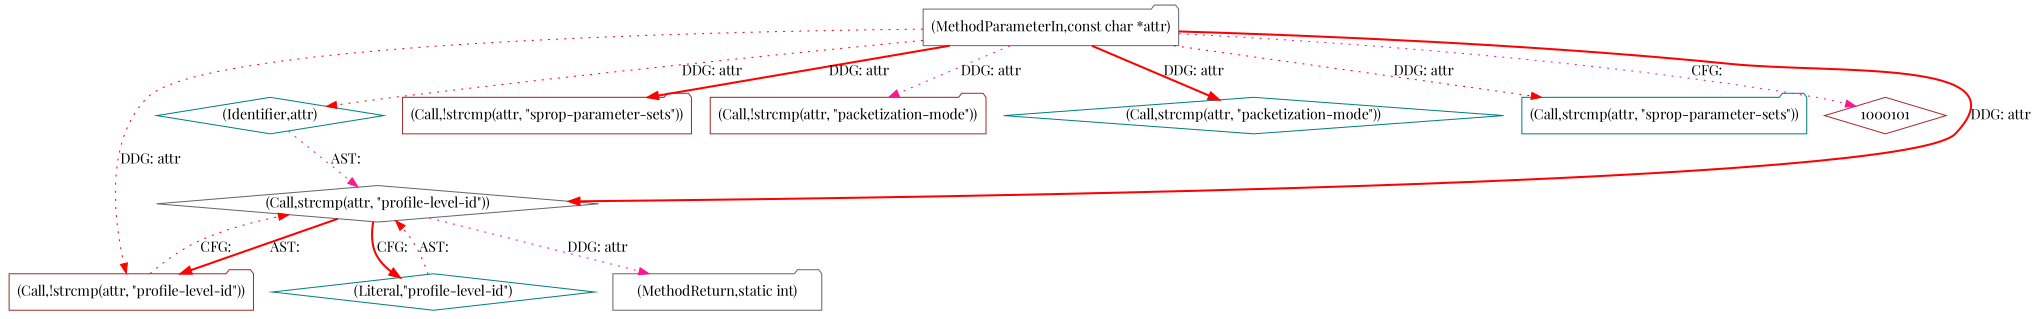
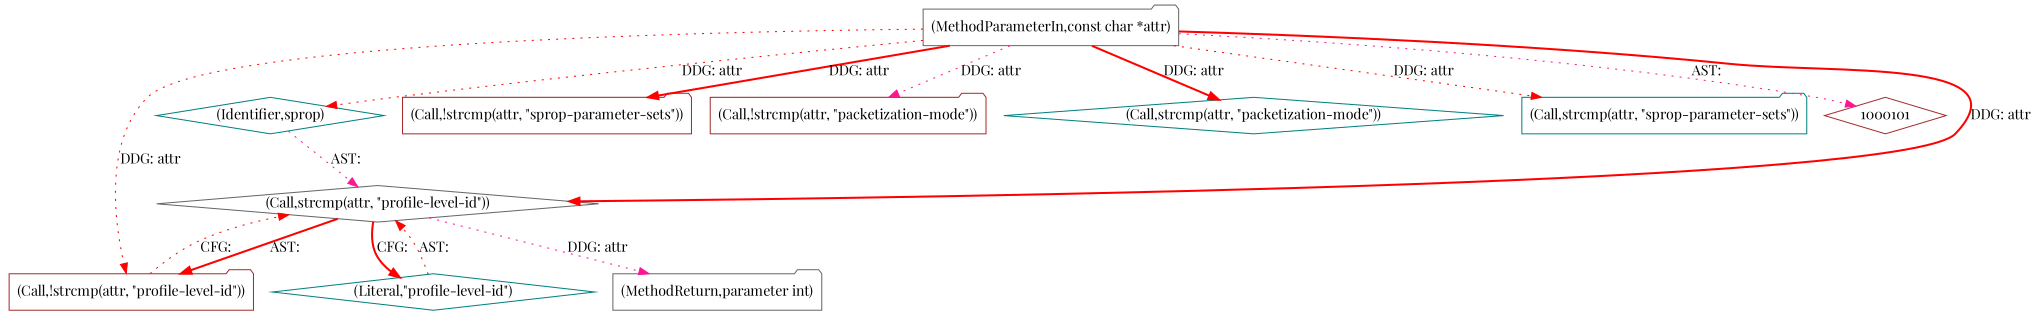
  digraph {
    fontname="Playfair Display"
    node [color=brown fontname="Playfair Display" shape=folder]
    edge [color=red fontname="Playfair Display" style=dotted]
    n1 [color=gray40 label="(Call,strcmp(attr, \"profile-level-id\"))" shape=diamond]
-   n2 [color=gray40 label="(MethodReturn,static int)"]
+   n2 [color=gray40 label="(MethodReturn,parameter int)"]
    n3 [label="(Call,!strcmp(attr, \"profile-level-id\"))"]
    n4 [color=teal label="(Literal,\"profile-level-id\")" shape=diamond]
    n5 [color=gray40 label="(MethodParameterIn,const char *attr)"]
    n6 [label="(Call,!strcmp(attr, \"sprop-parameter-sets\"))"]
    n7 [label="(Call,!strcmp(attr, \"packetization-mode\"))"]
    n8 [color=teal label="(Call,strcmp(attr, \"packetization-mode\"))" shape=diamond]
    n9 [color=teal label="(Call,strcmp(attr, \"sprop-parameter-sets\"))"]
    1000101 [shape=diamond]
-   n11 [color=teal label="(Identifier,attr)" shape=diamond]
+   n11 [color=teal label="(Identifier,sprop)" shape=diamond]
    n1 -> n2 [color=deeppink label="DDG: attr"]
    n1 -> n3 [label="AST: " style=bold]
    n1 -> n4 [label="CFG: " style=bold]
    n3 -> n1 [label="CFG: "]
    n4 -> n1 [label="AST: "]
    n5 -> n1 [label="DDG: attr" style=bold]
    n5 -> n3 [label="DDG: attr"]
    n5 -> n6 [label="DDG: attr" style=bold]
    n5 -> n7 [color=deeppink label="DDG: attr"]
    n5 -> n8 [label="DDG: attr" style=bold]
    n5 -> n9 [label="DDG: attr"]
-   n5 -> 1000101 [color=deeppink label="CFG: "]
+   n5 -> 1000101 [color=deeppink label="AST: "]
    n5 -> n11 [label="DDG: attr"]
    n11 -> n1 [color=deeppink label="AST: "]
  }
